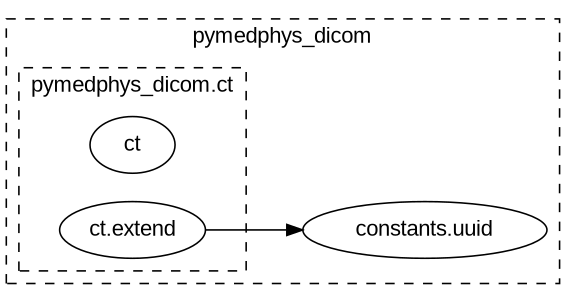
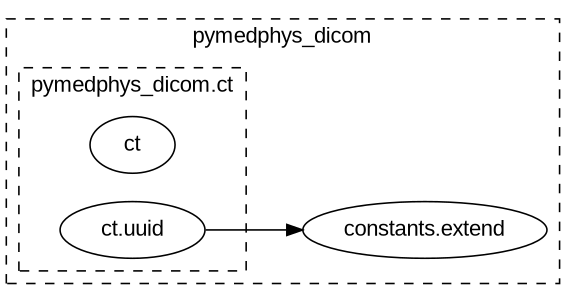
  strict digraph {
    rankdir=LR
    fontname="Liberation Sans"
    node [fontname="Liberation Sans"]
    n1 [label=ct]
-   n2 [label="ct.extend"]
-   n3 [label="constants.uuid"]
+   n2 [label="ct.uuid"]
+   n3 [label="constants.extend"]
    subgraph cluster_1 {
      label=pymedphys_dicom
      style=dashed
      n3
      subgraph cluster_2 {
        label="pymedphys_dicom.ct"
        style=dashed
        subgraph sub_3 {
          label="pymedphys_dicom.ct"
          rank=same
          style=dashed
          n1
          n2
        }
      }
    }
    n2 -> n3 [fontname="Liberation Sans"]
  }
